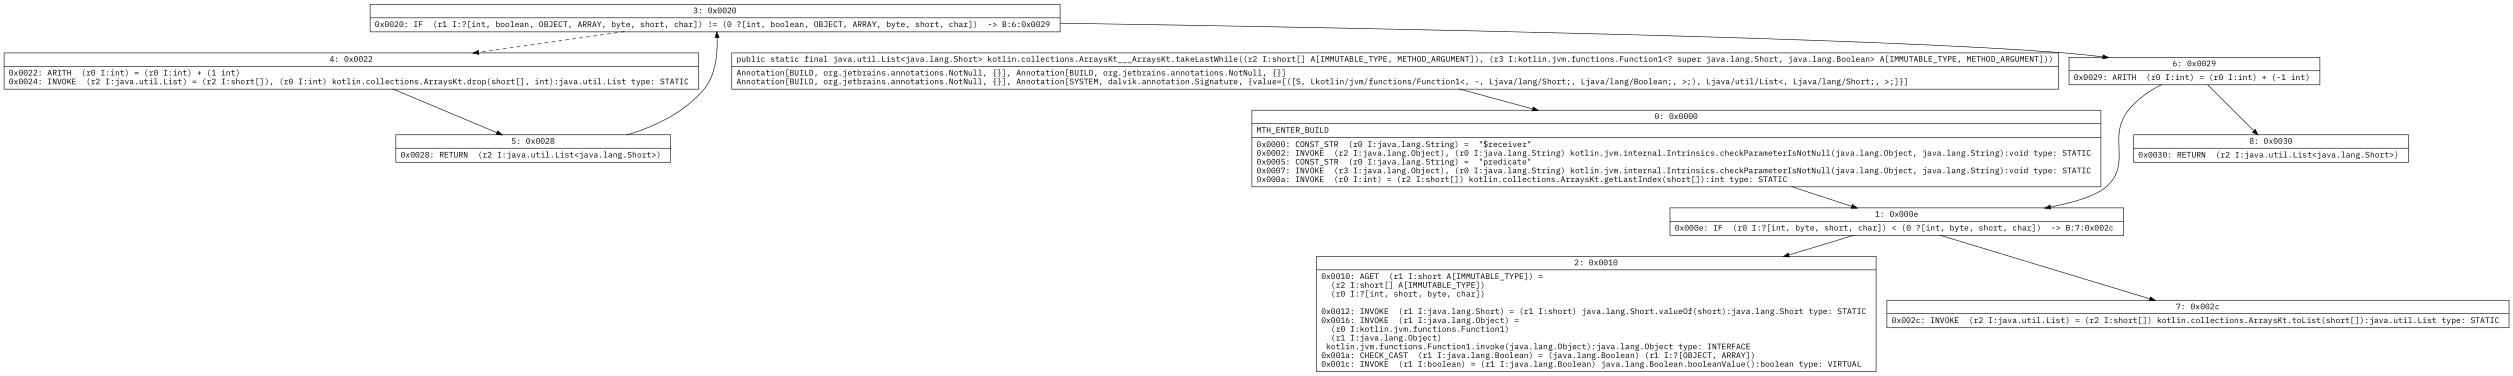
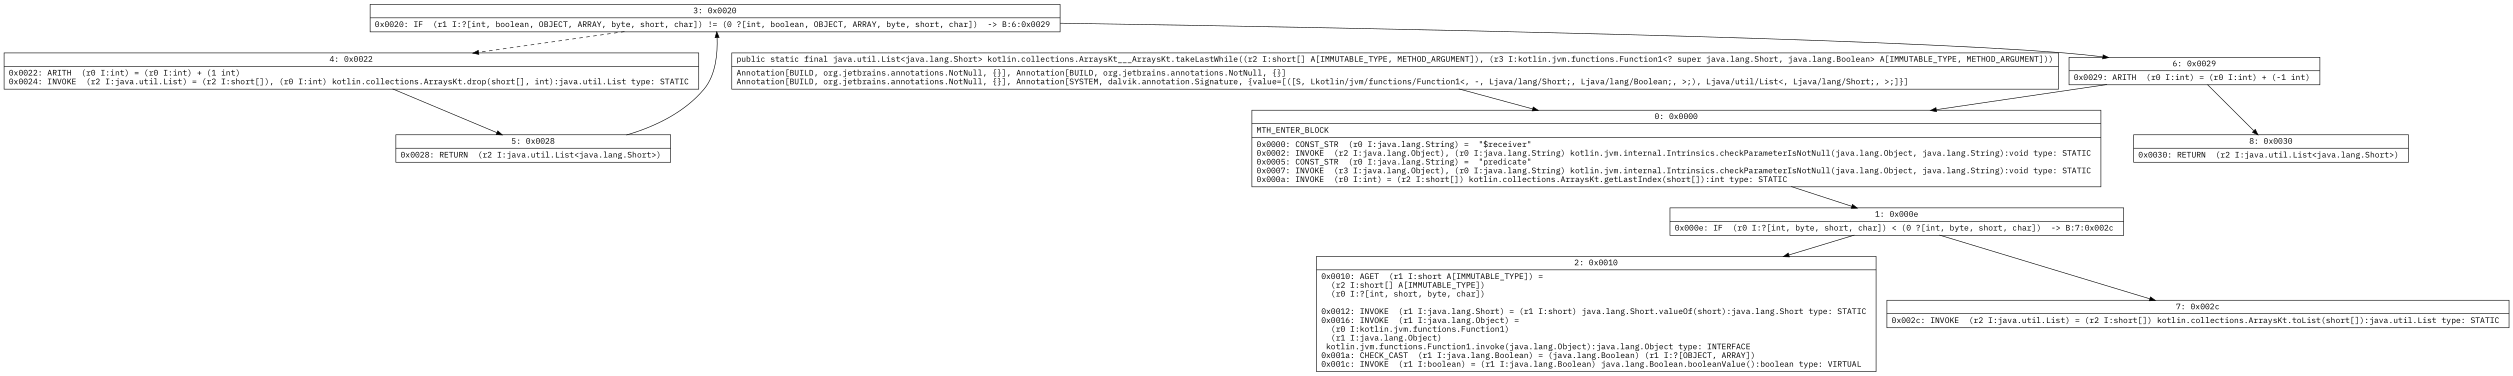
  digraph {
    fontname="IBM Plex Mono"
    node [fontname="IBM Plex Mono" shape=record]
    edge [fontname="IBM Plex Mono"]
-   n1 [label="{0\:\ 0x0000|MTH_ENTER_BUILD\l|0x0000: CONST_STR  (r0 I:java.lang.String) =  \"$receiver\" \l0x0002: INVOKE  (r2 I:java.lang.Object), (r0 I:java.lang.String) kotlin.jvm.internal.Intrinsics.checkParameterIsNotNull(java.lang.Object, java.lang.String):void type: STATIC \l0x0005: CONST_STR  (r0 I:java.lang.String) =  \"predicate\" \l0x0007: INVOKE  (r3 I:java.lang.Object), (r0 I:java.lang.String) kotlin.jvm.internal.Intrinsics.checkParameterIsNotNull(java.lang.Object, java.lang.String):void type: STATIC \l0x000a: INVOKE  (r0 I:int) = (r2 I:short[]) kotlin.collections.ArraysKt.getLastIndex(short[]):int type: STATIC \l}"]
+   n1 [label="{0\:\ 0x0000|MTH_ENTER_BLOCK\l|0x0000: CONST_STR  (r0 I:java.lang.String) =  \"$receiver\" \l0x0002: INVOKE  (r2 I:java.lang.Object), (r0 I:java.lang.String) kotlin.jvm.internal.Intrinsics.checkParameterIsNotNull(java.lang.Object, java.lang.String):void type: STATIC \l0x0005: CONST_STR  (r0 I:java.lang.String) =  \"predicate\" \l0x0007: INVOKE  (r3 I:java.lang.Object), (r0 I:java.lang.String) kotlin.jvm.internal.Intrinsics.checkParameterIsNotNull(java.lang.Object, java.lang.String):void type: STATIC \l0x000a: INVOKE  (r0 I:int) = (r2 I:short[]) kotlin.collections.ArraysKt.getLastIndex(short[]):int type: STATIC \l}"]
    n2 [label="{1\:\ 0x000e|0x000e: IF  (r0 I:?[int, byte, short, char]) \< (0 ?[int, byte, short, char])  \-\> B:7:0x002c \l}"]
    n3 [label="{2\:\ 0x0010|0x0010: AGET  (r1 I:short A[IMMUTABLE_TYPE]) = \l  (r2 I:short[] A[IMMUTABLE_TYPE])\l  (r0 I:?[int, short, byte, char])\l \l0x0012: INVOKE  (r1 I:java.lang.Short) = (r1 I:short) java.lang.Short.valueOf(short):java.lang.Short type: STATIC \l0x0016: INVOKE  (r1 I:java.lang.Object) = \l  (r0 I:kotlin.jvm.functions.Function1)\l  (r1 I:java.lang.Object)\l kotlin.jvm.functions.Function1.invoke(java.lang.Object):java.lang.Object type: INTERFACE \l0x001a: CHECK_CAST  (r1 I:java.lang.Boolean) = (java.lang.Boolean) (r1 I:?[OBJECT, ARRAY]) \l0x001c: INVOKE  (r1 I:boolean) = (r1 I:java.lang.Boolean) java.lang.Boolean.booleanValue():boolean type: VIRTUAL \l}"]
    n4 [label="{7\:\ 0x002c|0x002c: INVOKE  (r2 I:java.util.List) = (r2 I:short[]) kotlin.collections.ArraysKt.toList(short[]):java.util.List type: STATIC \l}"]
    n5 [label="{3\:\ 0x0020|0x0020: IF  (r1 I:?[int, boolean, OBJECT, ARRAY, byte, short, char]) != (0 ?[int, boolean, OBJECT, ARRAY, byte, short, char])  \-\> B:6:0x0029 \l}"]
    n6 [label="{4\:\ 0x0022|0x0022: ARITH  (r0 I:int) = (r0 I:int) + (1 int) \l0x0024: INVOKE  (r2 I:java.util.List) = (r2 I:short[]), (r0 I:int) kotlin.collections.ArraysKt.drop(short[], int):java.util.List type: STATIC \l}"]
    n7 [label="{6\:\ 0x0029|0x0029: ARITH  (r0 I:int) = (r0 I:int) + (\-1 int) \l}"]
    n8 [label="{5\:\ 0x0028|0x0028: RETURN  (r2 I:java.util.List\<java.lang.Short\>) \l}"]
    n9 [label="{8\:\ 0x0030|0x0030: RETURN  (r2 I:java.util.List\<java.lang.Short\>) \l}"]
    n10 [label="{public static final java.util.List\<java.lang.Short\> kotlin.collections.ArraysKt___ArraysKt.takeLastWhile((r2 I:short[] A[IMMUTABLE_TYPE, METHOD_ARGUMENT]), (r3 I:kotlin.jvm.functions.Function1\<? super java.lang.Short, java.lang.Boolean\> A[IMMUTABLE_TYPE, METHOD_ARGUMENT]))  | Annotation[BUILD, org.jetbrains.annotations.NotNull, \{\}], Annotation[BUILD, org.jetbrains.annotations.NotNull, \{\}]\lAnnotation[BUILD, org.jetbrains.annotations.NotNull, \{\}], Annotation[SYSTEM, dalvik.annotation.Signature, \{value=[([S, Lkotlin\/jvm\/functions\/Function1\<, \-, Ljava\/lang\/Short;, Ljava\/lang\/Boolean;, \>;), Ljava\/util\/List\<, Ljava\/lang\/Short;, \>;]\}]\l}"]
    n1 -> n2
    n2 -> n3 [style=solid]
    n2 -> n4
    n5 -> n6 [style=dashed]
    n5 -> n7
    n6 -> n8
-   n7 -> n2
+   n7 -> n1
    n7 -> n9
    n8 -> n5
    n10 -> n1
  }
